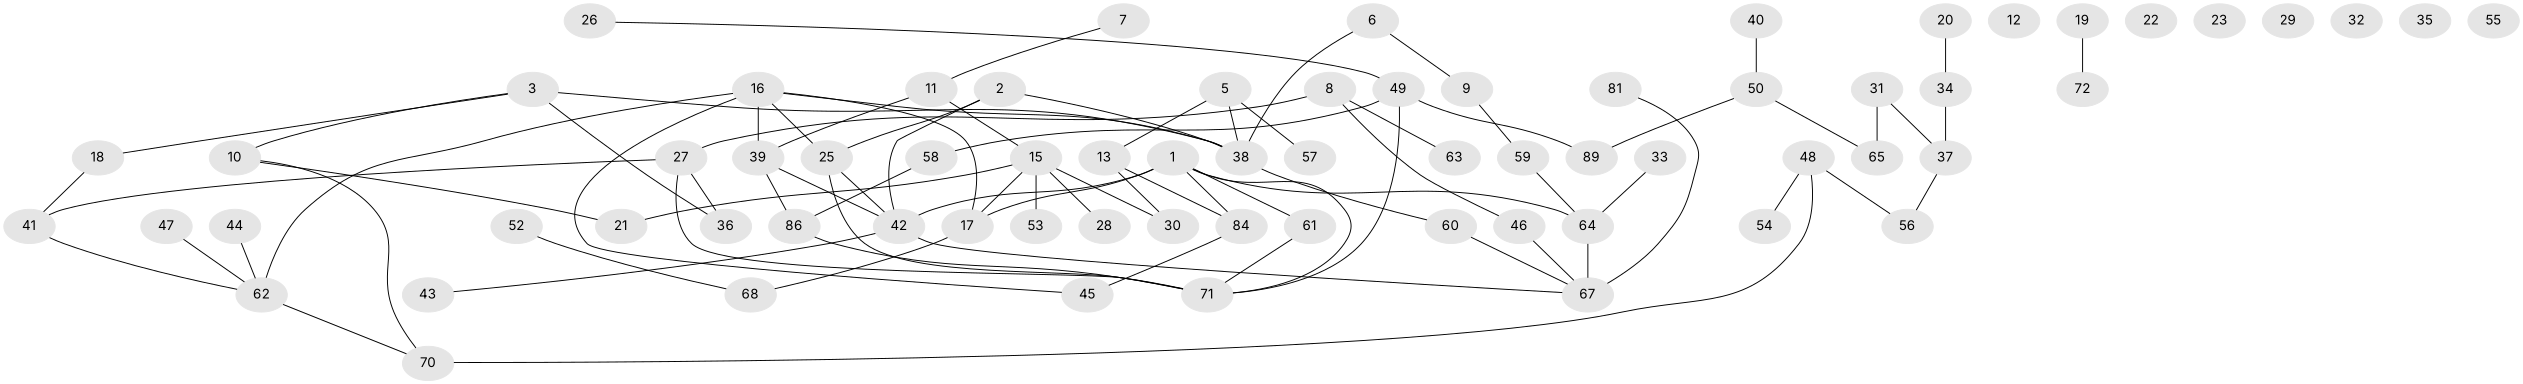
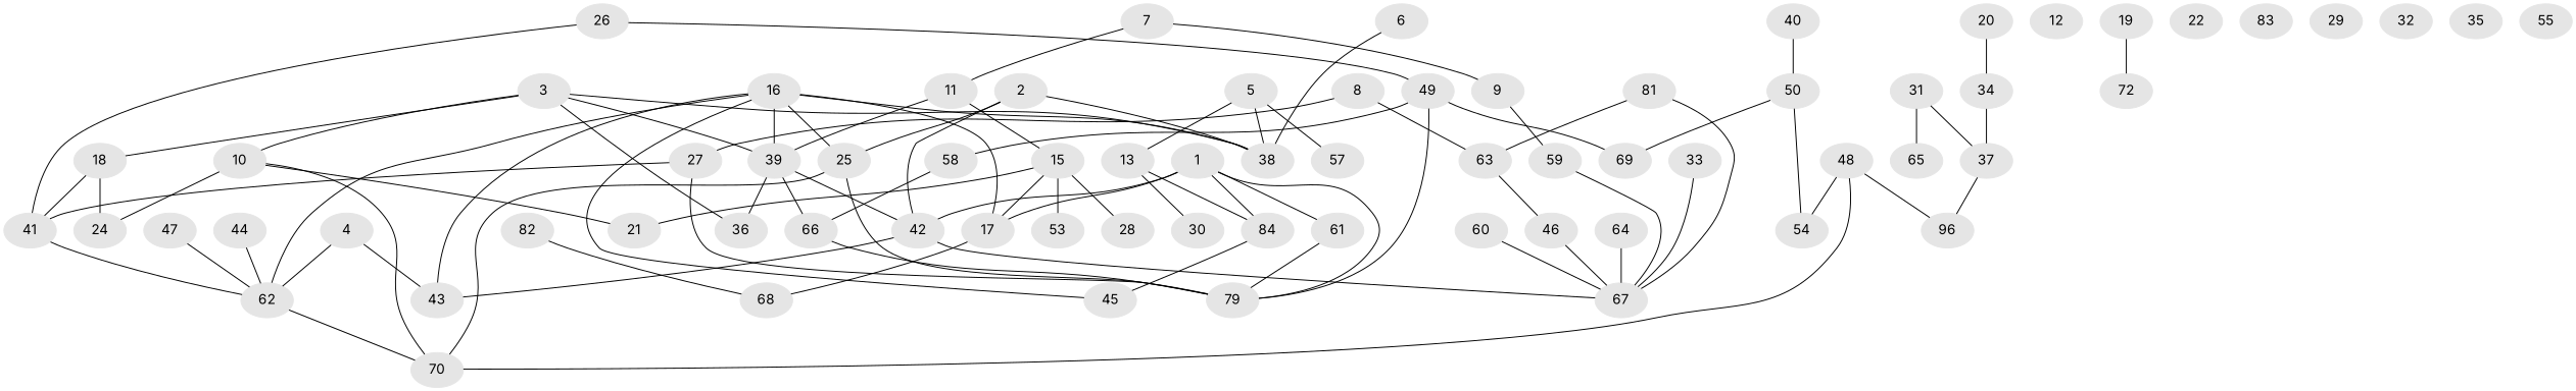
  graph {
    fontname=Inter
    node [color=gray90 fontname=Inter style=filled]
    edge [fontname=Inter]
    n1 [label=84]
    1
    17
    42
    61
    64
-   71
+   71 [label=79]
    45
    68
    43
    67
    2
    25
    38
    70
    60
    3
    10
    18
    36
    39
    21
+   24
    41
-   66 [label=86]
+   66
+   4
    62
    5
    13
    57
    30
    6
    7
    9
    11
    59
    15
    8
    27
    46
    63
    28
    53
    12
    16
    19
    72
    20
    34
    37
    22
-   23
+   23 [label=83]
    26
    49
    58
-   69 [label=89]
+   69
    29
    31
    65
-   56
+   56 [label=96]
    32
    33
    35
    40
    50
    54
    44
    47
    48
    n70 [label=81]
-   52
+   52 [label=82]
    55
    n1 -- 45
    1 -- n1
    1 -- 17
    1 -- 42
    1 -- 61
-   1 -- 64
    1 -- 71
    17 -- 68
    42 -- 43
    42 -- 67
    61 -- 71
    64 -- 67
    2 -- 42
    2 -- 25
    2 -- 38
    25 -- 71
-   25 -- 42
-   38 -- 60
+   25 -- 70
    60 -- 67
    3 -- 38
    3 -- 10
    3 -- 18
    3 -- 36
+   3 -- 39
    10 -- 70
    10 -- 21
+   10 -- 24
+   18 -- 24
    18 -- 41
    39 -- 42
    39 -- 66
    41 -- 62
    66 -- 71
+   4 -- 43
+   4 -- 62
    62 -- 70
    5 -- 38
    5 -- 13
    5 -- 57
    13 -- n1
    13 -- 30
    6 -- 38
-   6 -- 9
+   7 -- 9
    7 -- 11
    9 -- 59
    11 -- 39
    11 -- 15
-   59 -- 64
+   59 -- 67
    15 -- 17
    15 -- 21
-   15 -- 30
    15 -- 28
    15 -- 53
    8 -- 27
-   8 -- 46
+   63 -- 46
    8 -- 63
    27 -- 71
-   27 -- 36
+   39 -- 36
    27 -- 41
    46 -- 67
    16 -- 17
    16 -- 45
+   16 -- 43
    16 -- 25
    16 -- 38
    16 -- 39
    16 -- 62
    19 -- 72
    20 -- 34
    34 -- 37
    37 -- 56
+   26 -- 41
    26 -- 49
    49 -- 71
    49 -- 58
    49 -- 69
    58 -- 66
    31 -- 37
    31 -- 65
-   33 -- 64
+   33 -- 67
    40 -- 50
    50 -- 69
-   50 -- 65
+   50 -- 54
    44 -- 62
    47 -- 62
    48 -- 70
    48 -- 56
    48 -- 54
    n70 -- 67
+   n70 -- 63
    52 -- 68
  }
